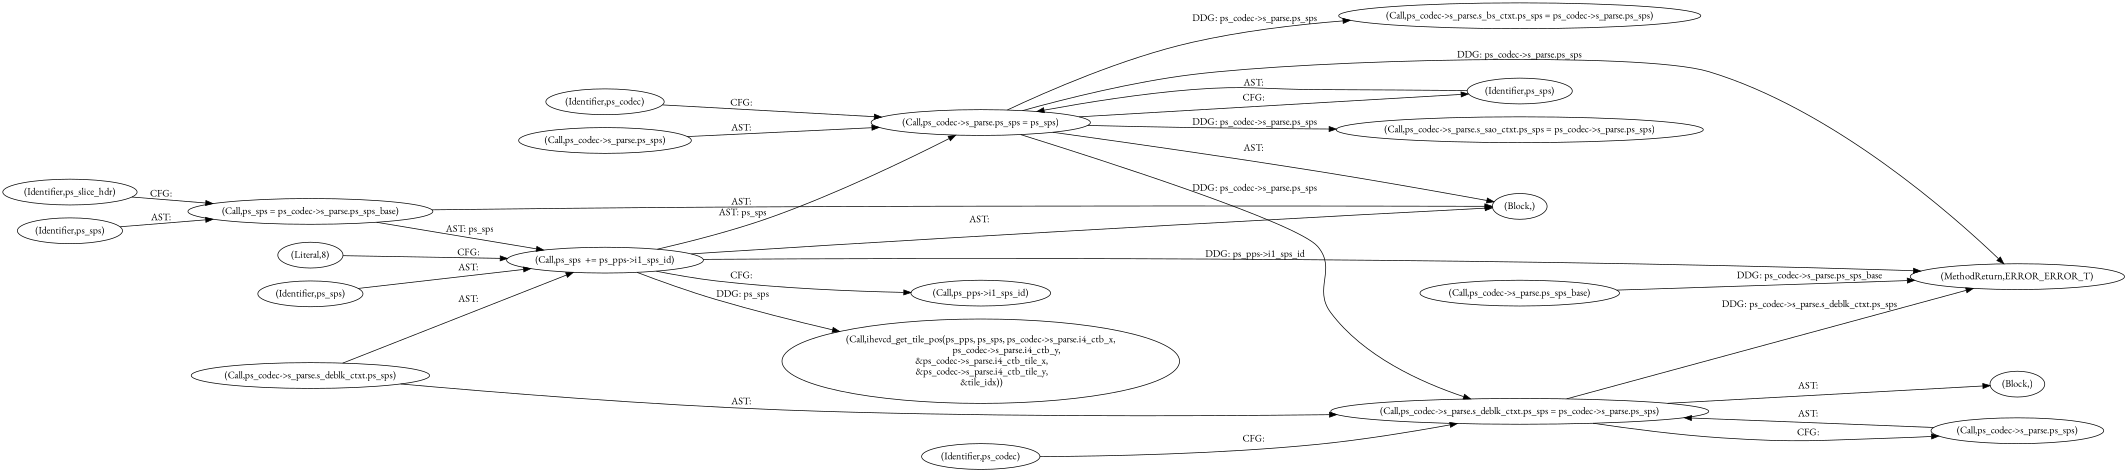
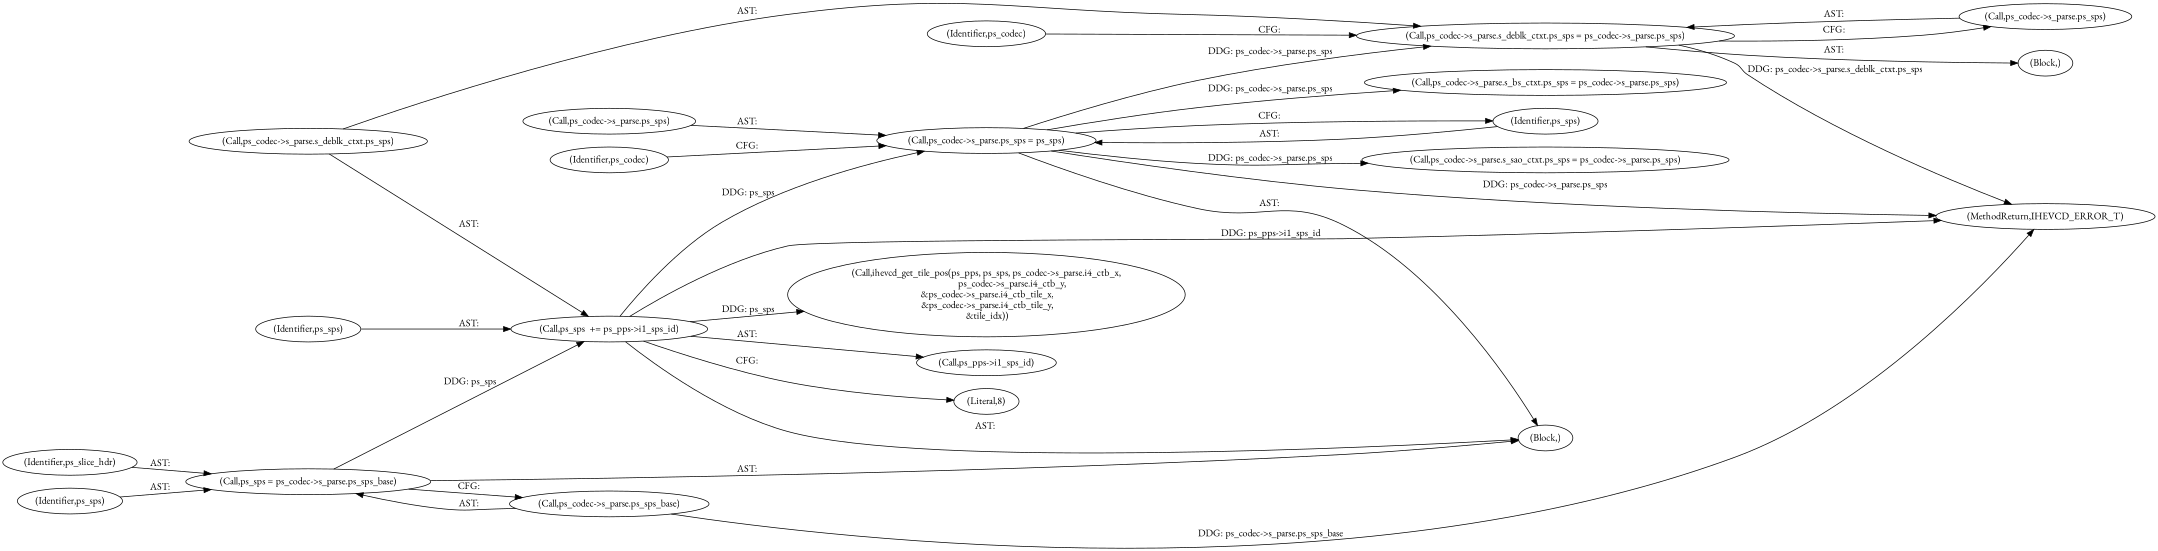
  digraph {
    fontname="EB Garamond"
    rankdir=LR
    node [fontname="EB Garamond"]
    edge [fontname="EB Garamond"]
    n1 [label="(Call,ps_codec->s_parse.s_deblk_ctxt.ps_sps = ps_codec->s_parse.ps_sps)"]
    n2 [label="(Block,)"]
-   n3 [label="(MethodReturn,ERROR_ERROR_T)"]
+   n3 [label="(MethodReturn,IHEVCD_ERROR_T)"]
    n4 [label="(Call,ps_codec->s_parse.ps_sps)"]
    n5 [label="(Call,ps_codec->s_parse.ps_sps = ps_sps)"]
    n6 [label="(Call,ps_codec->s_parse.s_bs_ctxt.ps_sps = ps_codec->s_parse.ps_sps)"]
    n7 [label="(Identifier,ps_sps)"]
    n8 [label="(Call,ps_codec->s_parse.s_sao_ctxt.ps_sps = ps_codec->s_parse.ps_sps)"]
    n9 [label="(Block,)"]
    n10 [label="(Call,ps_sps  += ps_pps->i1_sps_id)"]
    n11 [label="(Call,ihevcd_get_tile_pos(ps_pps, ps_sps, ps_codec->s_parse.i4_ctb_x,\n                        ps_codec->s_parse.i4_ctb_y,\n &ps_codec->s_parse.i4_ctb_tile_x,\n &ps_codec->s_parse.i4_ctb_tile_y,\n &tile_idx))"]
    n12 [label="(Call,ps_pps->i1_sps_id)"]
    n13 [label="(Call,ps_sps = ps_codec->s_parse.ps_sps_base)"]
    n14 [label="(Call,ps_codec->s_parse.ps_sps_base)"]
    n15 [label="(Call,ps_codec->s_parse.s_deblk_ctxt.ps_sps)"]
    n16 [label="(Call,ps_codec->s_parse.ps_sps)"]
    n17 [label="(Literal,8)"]
    n18 [label="(Identifier,ps_codec)"]
    n19 [label="(Identifier,ps_sps)"]
    n20 [label="(Identifier,ps_slice_hdr)"]
    n21 [label="(Identifier,ps_sps)"]
    n22 [label="(Identifier,ps_codec)"]
    n1 -> n2 [label="AST: "]
    n1 -> n3 [label="DDG: ps_codec->s_parse.s_deblk_ctxt.ps_sps"]
    n1 -> n4 [label="CFG: "]
    n4 -> n1 [label="AST: "]
    n5 -> n1 [label="DDG: ps_codec->s_parse.ps_sps"]
    n5 -> n3 [label="DDG: ps_codec->s_parse.ps_sps"]
    n5 -> n6 [label="DDG: ps_codec->s_parse.ps_sps"]
    n5 -> n7 [label="CFG: "]
    n5 -> n8 [label="DDG: ps_codec->s_parse.ps_sps"]
    n5 -> n9 [label="AST: "]
    n7 -> n5 [label="AST: "]
    n10 -> n3 [label="DDG: ps_pps->i1_sps_id"]
-   n10 -> n5 [label="AST: ps_sps"]
+   n10 -> n5 [label="DDG: ps_sps"]
    n10 -> n9 [label="AST: "]
    n10 -> n11 [label="DDG: ps_sps"]
-   n10 -> n12 [label="CFG: "]
+   n10 -> n12 [label="AST: "]
    n13 -> n9 [label="AST: "]
-   n13 -> n10 [label="AST: ps_sps"]
+   n13 -> n10 [label="DDG: ps_sps"]
+   n13 -> n14 [label="CFG: "]
    n14 -> n3 [label="DDG: ps_codec->s_parse.ps_sps_base"]
+   n14 -> n13 [label="AST: "]
    n15 -> n1 [label="AST: "]
    n15 -> n10 [label="AST: "]
    n16 -> n5 [label="AST: "]
-   n17 -> n10 [label="CFG: "]
+   n10 -> n17 [label="CFG: "]
    n18 -> n5 [label="CFG: "]
    n19 -> n10 [label="AST: "]
-   n20 -> n13 [label="CFG: "]
+   n20 -> n13 [label="AST: "]
    n21 -> n13 [label="AST: "]
    n22 -> n1 [label="CFG: "]
  }
